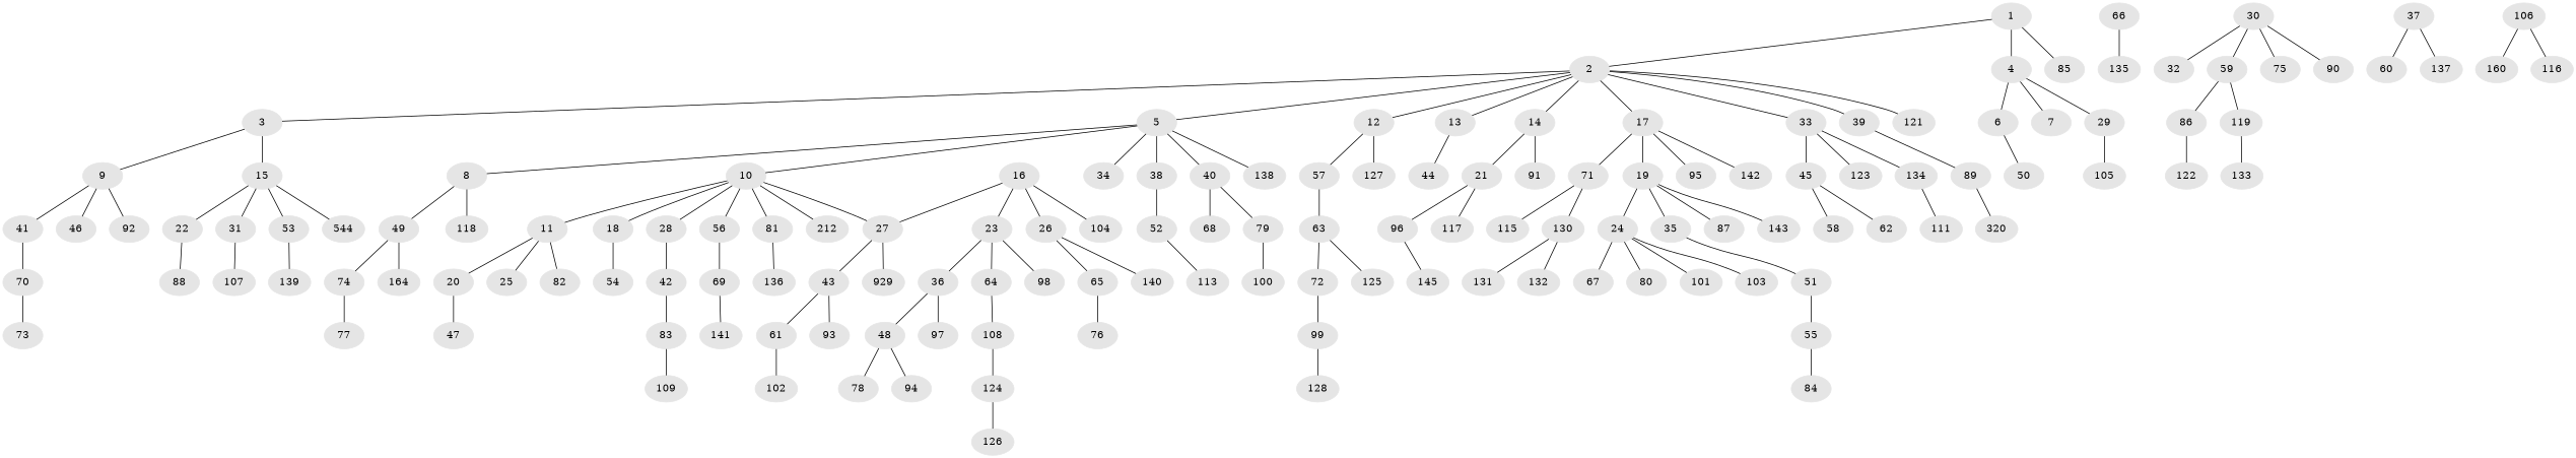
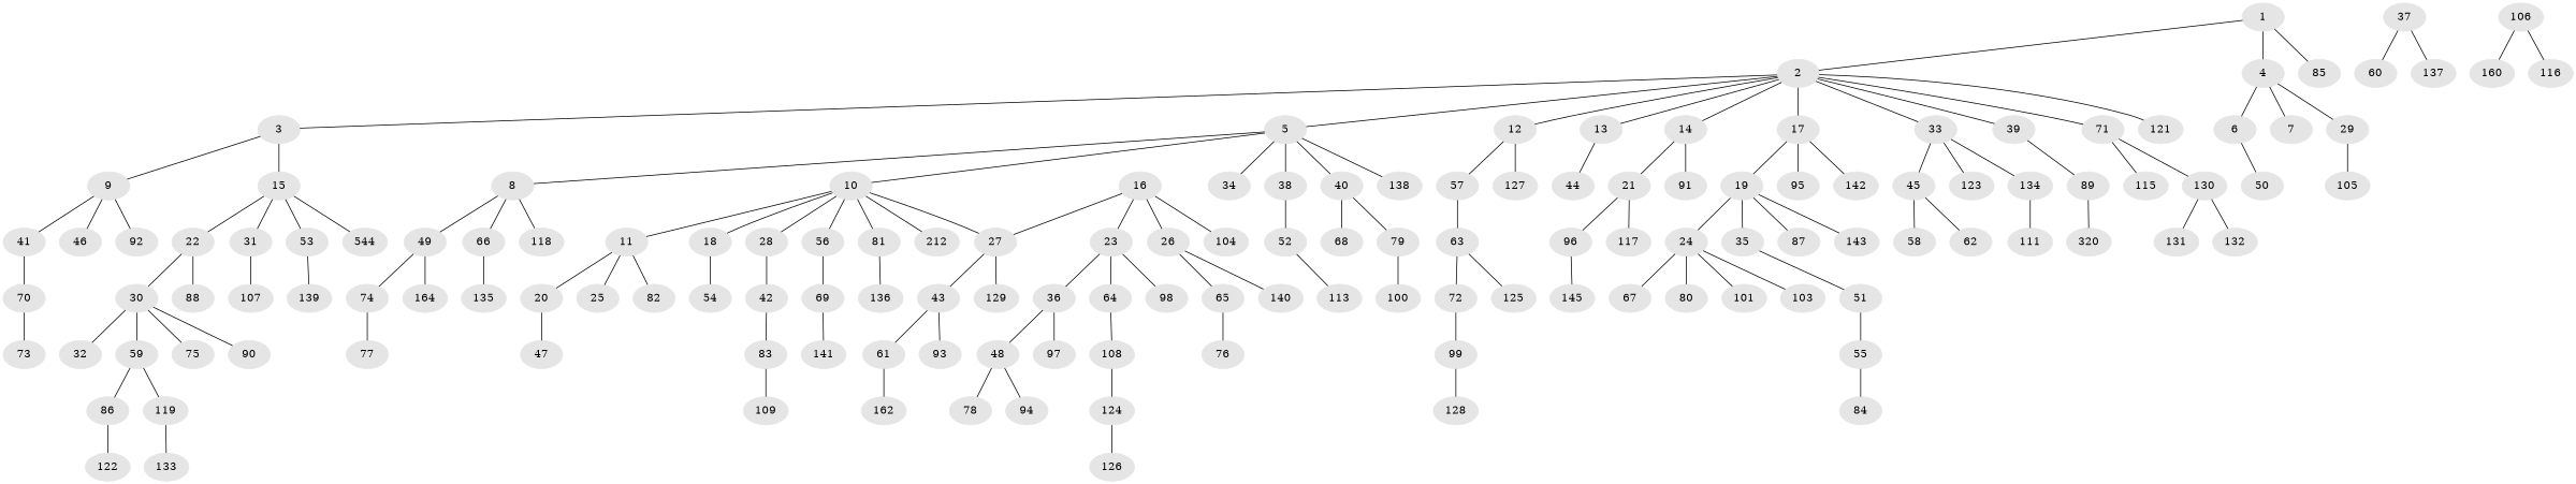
  graph {
    node [color=gray90 style=filled]
    1
    2
    4
    85
    3
    5
    12
    13
    14
    17
    33
    39
    71
    121
    6
    7
    29
    9
    15
    8
    10
    34
    38
    40
    138
    57
    127
    44
    21
    91
    19
    95
    142
    45
    123
    134
    89
    115
    130
    41
    46
    92
    22
    31
    53
    n46 [label=544]
    50
    105
    49
    66
    118
    11
    18
    28
    56
    81
    n57 [label=212]
    27
    52
    68
    79
    74
    n63 [label=164]
    135
    70
    20
    25
    82
    16
    23
    26
    104
    54
    42
    69
    136
    47
    63
    96
    117
    30
    88
    107
    139
    36
    64
    98
    65
    140
    43
-   129 [label=929]
+   129
    24
    35
    87
    143
    37
    60
    137
    67
    80
    101
    103
    51
    145
    32
    59
    75
    90
    48
    97
    108
    76
    61
    93
    83
    86
    119
    58
    62
    111
    55
    78
    94
    113
    n125 [label=320]
    100
    73
    109
-   102
+   102 [label=162]
    77
    84
    141
    72
    125
    122
    133
    99
    124
    131
    132
    128
    n142 [label=160]
    106
    116
    126
    1 -- 2
    1 -- 4
    1 -- 85
    2 -- 3
    2 -- 5
    2 -- 12
    2 -- 13
    2 -- 14
    2 -- 17
    2 -- 33
    2 -- 39
-   17 -- 71
+   2 -- 71
    2 -- 121
    4 -- 6
    4 -- 7
    4 -- 29
    3 -- 9
    3 -- 15
    5 -- 8
    5 -- 10
    5 -- 34
    5 -- 38
    5 -- 40
    5 -- 138
    12 -- 57
    12 -- 127
    13 -- 44
    14 -- 21
    14 -- 91
    17 -- 19
    17 -- 95
    17 -- 142
    33 -- 45
    33 -- 123
    33 -- 134
    39 -- 89
    71 -- 115
    71 -- 130
    6 -- 50
    29 -- 105
    9 -- 41
    9 -- 46
    9 -- 92
    15 -- 22
    15 -- 31
    15 -- 53
    15 -- n46
    8 -- 49
+   8 -- 66
    8 -- 118
    10 -- 11
    10 -- 18
    10 -- 28
    10 -- 56
    10 -- 81
    10 -- n57
    10 -- 27
    38 -- 52
    40 -- 68
    40 -- 79
    57 -- 63
    21 -- 96
    21 -- 117
    19 -- 24
    19 -- 35
    19 -- 87
    19 -- 143
    45 -- 58
    45 -- 62
    134 -- 111
    89 -- n125
    130 -- 131
    130 -- 132
    41 -- 70
+   22 -- 30
    22 -- 88
    31 -- 107
    53 -- 139
    49 -- 74
    49 -- n63
    66 -- 135
    11 -- 20
    11 -- 25
    11 -- 82
    18 -- 54
    28 -- 42
    56 -- 69
    81 -- 136
    27 -- 43
    27 -- 129
    52 -- 113
    79 -- 100
    74 -- 77
    70 -- 73
    20 -- 47
    16 -- 27
    16 -- 23
    16 -- 26
    16 -- 104
    23 -- 36
    23 -- 64
    23 -- 98
    26 -- 65
    26 -- 140
    42 -- 83
    69 -- 141
    63 -- 72
    63 -- 125
    96 -- 145
    30 -- 32
    30 -- 59
    30 -- 75
    30 -- 90
    36 -- 48
    36 -- 97
    64 -- 108
    65 -- 76
    43 -- 61
    43 -- 93
    24 -- 67
    24 -- 80
    24 -- 101
    24 -- 103
    35 -- 51
    37 -- 60
    37 -- 137
    51 -- 55
    59 -- 86
    59 -- 119
    48 -- 78
    48 -- 94
    108 -- 124
    61 -- 102
    83 -- 109
    86 -- 122
    119 -- 133
    55 -- 84
    72 -- 99
    99 -- 128
    124 -- 126
    106 -- n142
    106 -- 116
  }
